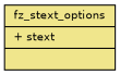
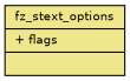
  digraph {
-   n1 [color=black fillcolor=khaki fontcolor=black fontname=Helvetica fontsize=10 height=0.2 label="{fz_stext_options\n|+ stext\l|}" shape=record style=filled width=0.4]
+   n1 [color=black fillcolor=khaki fontcolor=black fontname=Helvetica fontsize=10 height=0.2 label="{fz_stext_options\n|+ flags\l|}" shape=record style=filled width=0.4]
  }
